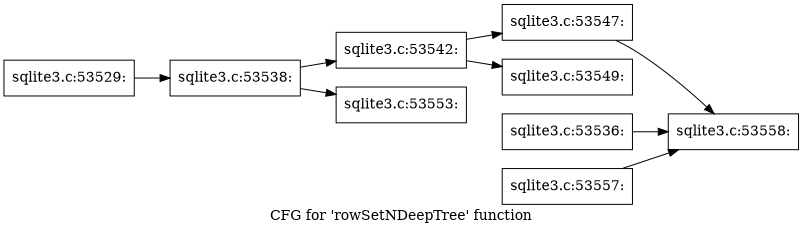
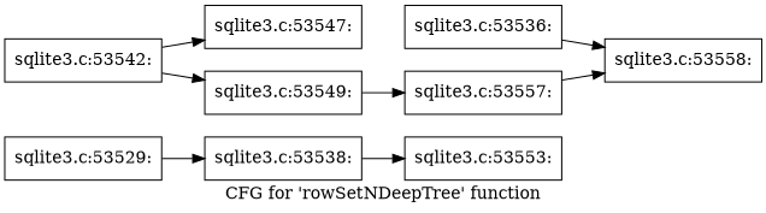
  digraph {
    label="CFG for 'rowSetNDeepTree' function"
    rankdir=LR
    node [shape=record]
    n1 [label="{sqlite3.c:53529:}"]
    n2 [label="{sqlite3.c:53538:}"]
    n3 [label="{sqlite3.c:53536:}"]
    n4 [label="{sqlite3.c:53558:}"]
    n5 [label="{sqlite3.c:53542:}"]
    n6 [label="{sqlite3.c:53553:}"]
    n7 [label="{sqlite3.c:53547:}"]
    n8 [label="{sqlite3.c:53549:}"]
    n9 [label="{sqlite3.c:53557:}"]
    n1 -> n2
-   n2 -> n5
    n2 -> n6
    n3 -> n4
    n5 -> n7
    n5 -> n8
-   n7 -> n4
+   n8 -> n9
    n9 -> n4
  }
